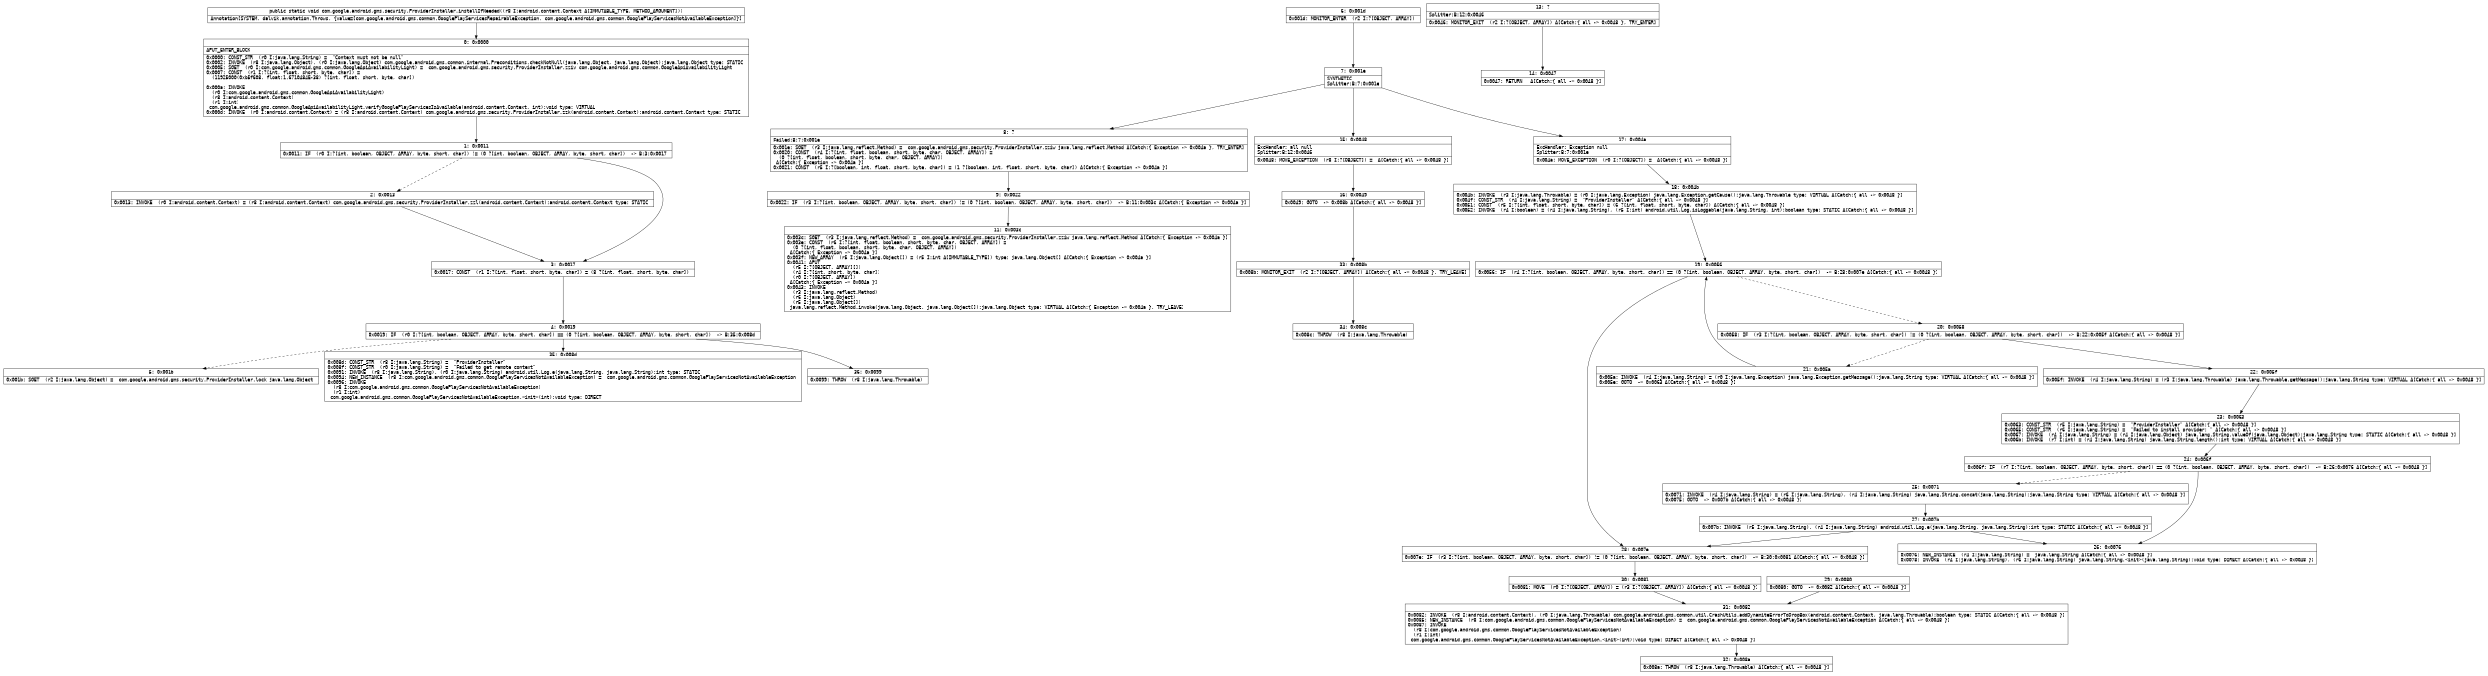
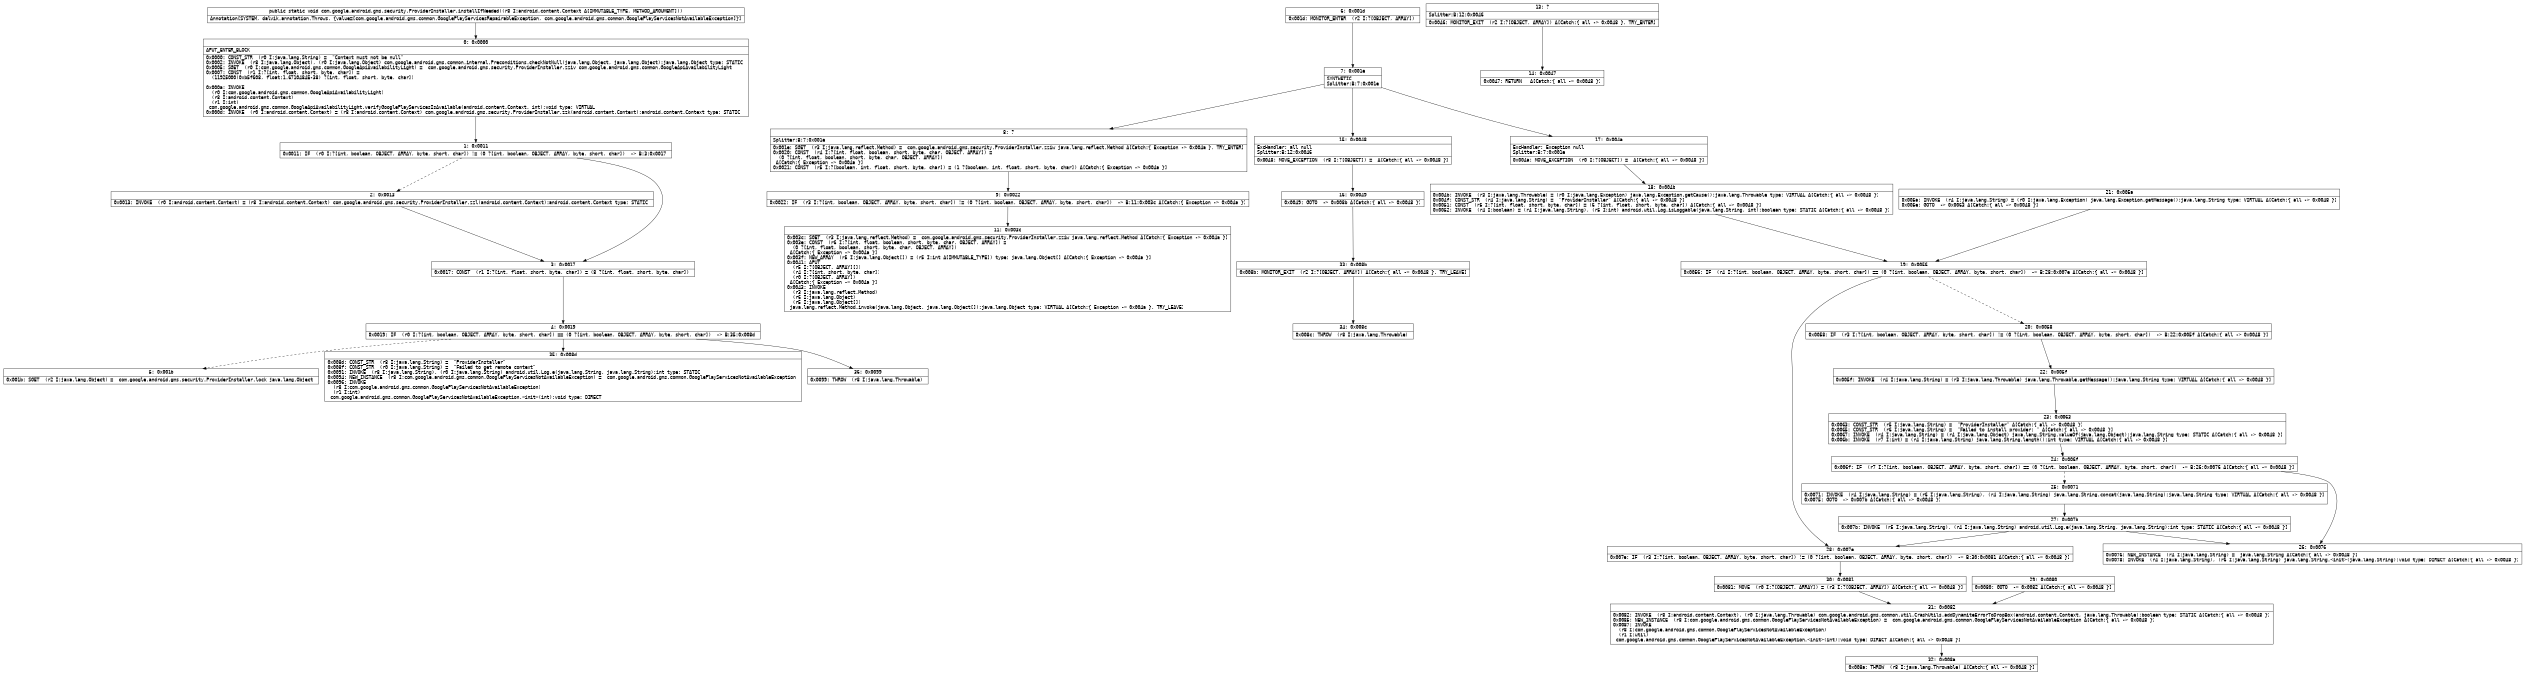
  digraph {
    fontname="DejaVu Sans Mono"
    node [fontname="DejaVu Sans Mono" shape=record]
    edge [fontname="DejaVu Sans Mono"]
    n1 [label="{0\:\ 0x0000|APUT_ENTER_BLOCK\l|0x0000: CONST_STR  (r0 I:java.lang.String) =  \"Context must not be null\" \l0x0002: INVOKE  (r8 I:java.lang.Object), (r0 I:java.lang.Object) com.google.android.gms.common.internal.Preconditions.checkNotNull(java.lang.Object, java.lang.Object):java.lang.Object type: STATIC \l0x0005: SGET  (r0 I:com.google.android.gms.common.GoogleApiAvailabilityLight) =  com.google.android.gms.security.ProviderInstaller.zziv com.google.android.gms.common.GoogleApiAvailabilityLight \l0x0007: CONST  (r1 I:?[int, float, short, byte, char]) = \l  (11925000(0xb5f608, float:1.6710484E\-38) ?[int, float, short, byte, char])\l \l0x000a: INVOKE  \l  (r0 I:com.google.android.gms.common.GoogleApiAvailabilityLight)\l  (r8 I:android.content.Context)\l  (r1 I:int)\l com.google.android.gms.common.GoogleApiAvailabilityLight.verifyGooglePlayServicesIsAvailable(android.content.Context, int):void type: VIRTUAL \l0x000d: INVOKE  (r0 I:android.content.Context) = (r8 I:android.content.Context) com.google.android.gms.security.ProviderInstaller.zzk(android.content.Context):android.content.Context type: STATIC \l}"]
    n2 [label="{1\:\ 0x0011|0x0011: IF  (r0 I:?[int, boolean, OBJECT, ARRAY, byte, short, char]) != (0 ?[int, boolean, OBJECT, ARRAY, byte, short, char])  \-\> B:3:0x0017 \l}"]
    n3 [label="{2\:\ 0x0013|0x0013: INVOKE  (r0 I:android.content.Context) = (r8 I:android.content.Context) com.google.android.gms.security.ProviderInstaller.zzl(android.content.Context):android.content.Context type: STATIC \l}"]
    n4 [label="{3\:\ 0x0017|0x0017: CONST  (r1 I:?[int, float, short, byte, char]) = (8 ?[int, float, short, byte, char]) \l}"]
    n5 [label="{4\:\ 0x0019|0x0019: IF  (r0 I:?[int, boolean, OBJECT, ARRAY, byte, short, char]) == (0 ?[int, boolean, OBJECT, ARRAY, byte, short, char])  \-\> B:35:0x008d \l}"]
    n6 [label="{5\:\ 0x001b|0x001b: SGET  (r2 I:java.lang.Object) =  com.google.android.gms.security.ProviderInstaller.lock java.lang.Object \l}"]
    n7 [label="{35\:\ 0x008d|0x008d: CONST_STR  (r8 I:java.lang.String) =  \"ProviderInstaller\" \l0x008f: CONST_STR  (r0 I:java.lang.String) =  \"Failed to get remote context\" \l0x0091: INVOKE  (r8 I:java.lang.String), (r0 I:java.lang.String) android.util.Log.e(java.lang.String, java.lang.String):int type: STATIC \l0x0094: NEW_INSTANCE  (r8 I:com.google.android.gms.common.GooglePlayServicesNotAvailableException) =  com.google.android.gms.common.GooglePlayServicesNotAvailableException \l0x0096: INVOKE  \l  (r8 I:com.google.android.gms.common.GooglePlayServicesNotAvailableException)\l  (r1 I:int)\l com.google.android.gms.common.GooglePlayServicesNotAvailableException.\<init\>(int):void type: DIRECT \l}"]
    n8 [label="{36\:\ 0x0099|0x0099: THROW  (r8 I:java.lang.Throwable) \l}"]
    n9 [label="{6\:\ 0x001d|0x001d: MONITOR_ENTER  (r2 I:?[OBJECT, ARRAY]) \l}"]
    n10 [label="{7\:\ 0x001e|SYNTHETIC\lSplitter:B:7:0x001e\l}"]
-   n11 [label="{8\:\ ?|Failed:B:7:0x001e\l|0x001e: SGET  (r3 I:java.lang.reflect.Method) =  com.google.android.gms.security.ProviderInstaller.zziw java.lang.reflect.Method A[Catch:\{ Exception \-\> 0x004a \}, TRY_ENTER]\l0x0020: CONST  (r4 I:?[int, float, boolean, short, byte, char, OBJECT, ARRAY]) = \l  (0 ?[int, float, boolean, short, byte, char, OBJECT, ARRAY])\l A[Catch:\{ Exception \-\> 0x004a \}]\l0x0021: CONST  (r5 I:?[boolean, int, float, short, byte, char]) = (1 ?[boolean, int, float, short, byte, char]) A[Catch:\{ Exception \-\> 0x004a \}]\l}"]
+   n11 [label="{8\:\ ?|Splitter:B:7:0x001e\l|0x001e: SGET  (r3 I:java.lang.reflect.Method) =  com.google.android.gms.security.ProviderInstaller.zziw java.lang.reflect.Method A[Catch:\{ Exception \-\> 0x004a \}, TRY_ENTER]\l0x0020: CONST  (r4 I:?[int, float, boolean, short, byte, char, OBJECT, ARRAY]) = \l  (0 ?[int, float, boolean, short, byte, char, OBJECT, ARRAY])\l A[Catch:\{ Exception \-\> 0x004a \}]\l0x0021: CONST  (r5 I:?[boolean, int, float, short, byte, char]) = (1 ?[boolean, int, float, short, byte, char]) A[Catch:\{ Exception \-\> 0x004a \}]\l}"]
    n12 [label="{15\:\ 0x0048|ExcHandler: all null\lSplitter:B:12:0x0046\l|0x0048: MOVE_EXCEPTION  (r8 I:?[OBJECT]) =  A[Catch:\{ all \-\> 0x0048 \}]\l}"]
    n13 [label="{17\:\ 0x004a|ExcHandler: Exception null\lSplitter:B:7:0x001e\l|0x004a: MOVE_EXCEPTION  (r0 I:?[OBJECT]) =  A[Catch:\{ all \-\> 0x0048 \}]\l}"]
    n14 [label="{9\:\ 0x0022|0x0022: IF  (r3 I:?[int, boolean, OBJECT, ARRAY, byte, short, char]) != (0 ?[int, boolean, OBJECT, ARRAY, byte, short, char])  \-\> B:11:0x003c A[Catch:\{ Exception \-\> 0x004a \}]\l}"]
    n15 [label="{16\:\ 0x0049|0x0049: GOTO  \-\> 0x008b A[Catch:\{ all \-\> 0x0048 \}]\l}"]
    n16 [label="{18\:\ 0x004b|0x004b: INVOKE  (r3 I:java.lang.Throwable) = (r0 I:java.lang.Exception) java.lang.Exception.getCause():java.lang.Throwable type: VIRTUAL A[Catch:\{ all \-\> 0x0048 \}]\l0x004f: CONST_STR  (r4 I:java.lang.String) =  \"ProviderInstaller\" A[Catch:\{ all \-\> 0x0048 \}]\l0x0051: CONST  (r5 I:?[int, float, short, byte, char]) = (6 ?[int, float, short, byte, char]) A[Catch:\{ all \-\> 0x0048 \}]\l0x0052: INVOKE  (r4 I:boolean) = (r4 I:java.lang.String), (r5 I:int) android.util.Log.isLoggable(java.lang.String, int):boolean type: STATIC A[Catch:\{ all \-\> 0x0048 \}]\l}"]
    n17 [label="{11\:\ 0x003c|0x003c: SGET  (r3 I:java.lang.reflect.Method) =  com.google.android.gms.security.ProviderInstaller.zziw java.lang.reflect.Method A[Catch:\{ Exception \-\> 0x004a \}]\l0x003e: CONST  (r6 I:?[int, float, boolean, short, byte, char, OBJECT, ARRAY]) = \l  (0 ?[int, float, boolean, short, byte, char, OBJECT, ARRAY])\l A[Catch:\{ Exception \-\> 0x004a \}]\l0x003f: NEW_ARRAY  (r5 I:java.lang.Object[]) = (r5 I:int A[IMMUTABLE_TYPE]) type: java.lang.Object[] A[Catch:\{ Exception \-\> 0x004a \}]\l0x0041: APUT  \l  (r5 I:?[OBJECT, ARRAY][])\l  (r4 I:?[int, short, byte, char])\l  (r0 I:?[OBJECT, ARRAY])\l A[Catch:\{ Exception \-\> 0x004a \}]\l0x0043: INVOKE  \l  (r3 I:java.lang.reflect.Method)\l  (r6 I:java.lang.Object)\l  (r5 I:java.lang.Object[])\l java.lang.reflect.Method.invoke(java.lang.Object, java.lang.Object[]):java.lang.Object type: VIRTUAL A[Catch:\{ Exception \-\> 0x004a \}, TRY_LEAVE]\l}"]
    n18 [label="{13\:\ ?|Splitter:B:12:0x0046\l|0x0046: MONITOR_EXIT  (r2 I:?[OBJECT, ARRAY]) A[Catch:\{ all \-\> 0x0048 \}, TRY_ENTER]\l}"]
    n19 [label="{14\:\ 0x0047|0x0047: RETURN   A[Catch:\{ all \-\> 0x0048 \}]\l}"]
    n20 [label="{33\:\ 0x008b|0x008b: MONITOR_EXIT  (r2 I:?[OBJECT, ARRAY]) A[Catch:\{ all \-\> 0x0048 \}, TRY_LEAVE]\l}"]
    n21 [label="{34\:\ 0x008c|0x008c: THROW  (r8 I:java.lang.Throwable) \l}"]
    n22 [label="{19\:\ 0x0056|0x0056: IF  (r4 I:?[int, boolean, OBJECT, ARRAY, byte, short, char]) == (0 ?[int, boolean, OBJECT, ARRAY, byte, short, char])  \-\> B:28:0x007e A[Catch:\{ all \-\> 0x0048 \}]\l}"]
    n23 [label="{20\:\ 0x0058|0x0058: IF  (r3 I:?[int, boolean, OBJECT, ARRAY, byte, short, char]) != (0 ?[int, boolean, OBJECT, ARRAY, byte, short, char])  \-\> B:22:0x005f A[Catch:\{ all \-\> 0x0048 \}]\l}"]
    n24 [label="{28\:\ 0x007e|0x007e: IF  (r3 I:?[int, boolean, OBJECT, ARRAY, byte, short, char]) != (0 ?[int, boolean, OBJECT, ARRAY, byte, short, char])  \-\> B:30:0x0081 A[Catch:\{ all \-\> 0x0048 \}]\l}"]
    n25 [label="{21\:\ 0x005a|0x005a: INVOKE  (r4 I:java.lang.String) = (r0 I:java.lang.Exception) java.lang.Exception.getMessage():java.lang.String type: VIRTUAL A[Catch:\{ all \-\> 0x0048 \}]\l0x005e: GOTO  \-\> 0x0063 A[Catch:\{ all \-\> 0x0048 \}]\l}"]
    n26 [label="{22\:\ 0x005f|0x005f: INVOKE  (r4 I:java.lang.String) = (r3 I:java.lang.Throwable) java.lang.Throwable.getMessage():java.lang.String type: VIRTUAL A[Catch:\{ all \-\> 0x0048 \}]\l}"]
    n27 [label="{30\:\ 0x0081|0x0081: MOVE  (r0 I:?[OBJECT, ARRAY]) = (r3 I:?[OBJECT, ARRAY]) A[Catch:\{ all \-\> 0x0048 \}]\l}"]
    n28 [label="{23\:\ 0x0063|0x0063: CONST_STR  (r5 I:java.lang.String) =  \"ProviderInstaller\" A[Catch:\{ all \-\> 0x0048 \}]\l0x0065: CONST_STR  (r6 I:java.lang.String) =  \"Failed to install provider: \" A[Catch:\{ all \-\> 0x0048 \}]\l0x0067: INVOKE  (r4 I:java.lang.String) = (r4 I:java.lang.Object) java.lang.String.valueOf(java.lang.Object):java.lang.String type: STATIC A[Catch:\{ all \-\> 0x0048 \}]\l0x006b: INVOKE  (r7 I:int) = (r4 I:java.lang.String) java.lang.String.length():int type: VIRTUAL A[Catch:\{ all \-\> 0x0048 \}]\l}"]
    n29 [label="{24\:\ 0x006f|0x006f: IF  (r7 I:?[int, boolean, OBJECT, ARRAY, byte, short, char]) == (0 ?[int, boolean, OBJECT, ARRAY, byte, short, char])  \-\> B:26:0x0076 A[Catch:\{ all \-\> 0x0048 \}]\l}"]
    n30 [label="{25\:\ 0x0071|0x0071: INVOKE  (r4 I:java.lang.String) = (r6 I:java.lang.String), (r4 I:java.lang.String) java.lang.String.concat(java.lang.String):java.lang.String type: VIRTUAL A[Catch:\{ all \-\> 0x0048 \}]\l0x0075: GOTO  \-\> 0x007b A[Catch:\{ all \-\> 0x0048 \}]\l}"]
    n31 [label="{26\:\ 0x0076|0x0076: NEW_INSTANCE  (r4 I:java.lang.String) =  java.lang.String A[Catch:\{ all \-\> 0x0048 \}]\l0x0078: INVOKE  (r4 I:java.lang.String), (r6 I:java.lang.String) java.lang.String.\<init\>(java.lang.String):void type: DIRECT A[Catch:\{ all \-\> 0x0048 \}]\l}"]
    n32 [label="{27\:\ 0x007b|0x007b: INVOKE  (r5 I:java.lang.String), (r4 I:java.lang.String) android.util.Log.e(java.lang.String, java.lang.String):int type: STATIC A[Catch:\{ all \-\> 0x0048 \}]\l}"]
    n33 [label="{29\:\ 0x0080|0x0080: GOTO  \-\> 0x0082 A[Catch:\{ all \-\> 0x0048 \}]\l}"]
-   n34 [label="{31\:\ 0x0082|0x0082: INVOKE  (r8 I:android.content.Context), (r0 I:java.lang.Throwable) com.google.android.gms.common.util.CrashUtils.addDynamiteErrorToDropBox(android.content.Context, java.lang.Throwable):boolean type: STATIC A[Catch:\{ all \-\> 0x0048 \}]\l0x0085: NEW_INSTANCE  (r8 I:com.google.android.gms.common.GooglePlayServicesNotAvailableException) =  com.google.android.gms.common.GooglePlayServicesNotAvailableException A[Catch:\{ all \-\> 0x0048 \}]\l0x0087: INVOKE  \l  (r8 I:com.google.android.gms.common.GooglePlayServicesNotAvailableException)\l  (r1 I:int)\l com.google.android.gms.common.GooglePlayServicesNotAvailableException.\<init\>(int):void type: DIRECT A[Catch:\{ all \-\> 0x0048 \}]\l}"]
+   n34 [label="{31\:\ 0x0082|0x0082: INVOKE  (r8 I:android.content.Context), (r0 I:java.lang.Throwable) com.google.android.gms.common.util.CrashUtils.addDynamiteErrorToDropBox(android.content.Context, java.lang.Throwable):boolean type: STATIC A[Catch:\{ all \-\> 0x0048 \}]\l0x0085: NEW_INSTANCE  (r8 I:com.google.android.gms.common.GooglePlayServicesNotAvailableException) =  com.google.android.gms.common.GooglePlayServicesNotAvailableException A[Catch:\{ all \-\> 0x0048 \}]\l0x0087: INVOKE  \l  (r8 I:com.google.android.gms.common.GooglePlayServicesNotAvailableException)\l  (r1 I:util)\l com.google.android.gms.common.GooglePlayServicesNotAvailableException.\<init\>(int):void type: DIRECT A[Catch:\{ all \-\> 0x0048 \}]\l}"]
    n35 [label="{32\:\ 0x008a|0x008a: THROW  (r8 I:java.lang.Throwable) A[Catch:\{ all \-\> 0x0048 \}]\l}"]
    n36 [label="{public static void com.google.android.gms.security.ProviderInstaller.installIfNeeded((r8 I:android.content.Context A[IMMUTABLE_TYPE, METHOD_ARGUMENT]))  | Annotation[SYSTEM, dalvik.annotation.Throws, \{value=[com.google.android.gms.common.GooglePlayServicesRepairableException, com.google.android.gms.common.GooglePlayServicesNotAvailableException]\}]\l}"]
    n1 -> n2
    n2 -> n3 [style=dashed]
    n2 -> n4
    n3 -> n4
    n4 -> n5
    n5 -> n6 [style=dashed]
    n5 -> n7
    n5 -> n8
    n9 -> n10
    n10 -> n11
    n10 -> n12
    n10 -> n13
    n11 -> n14
    n12 -> n15
    n13 -> n16
    n14 -> n17
    n15 -> n20
    n16 -> n22
    n18 -> n19
    n20 -> n21
    n22 -> n23 [style=dashed]
    n22 -> n24
-   n23 -> n25 [style=dashed]
    n23 -> n26
    n24 -> n27
    n25 -> n22
    n26 -> n28
    n27 -> n34
    n28 -> n29
    n29 -> n30 [style=dashed]
    n29 -> n31
    n30 -> n32
    n32 -> n24
    n32 -> n31
    n33 -> n34
    n34 -> n35
    n36 -> n1
  }
